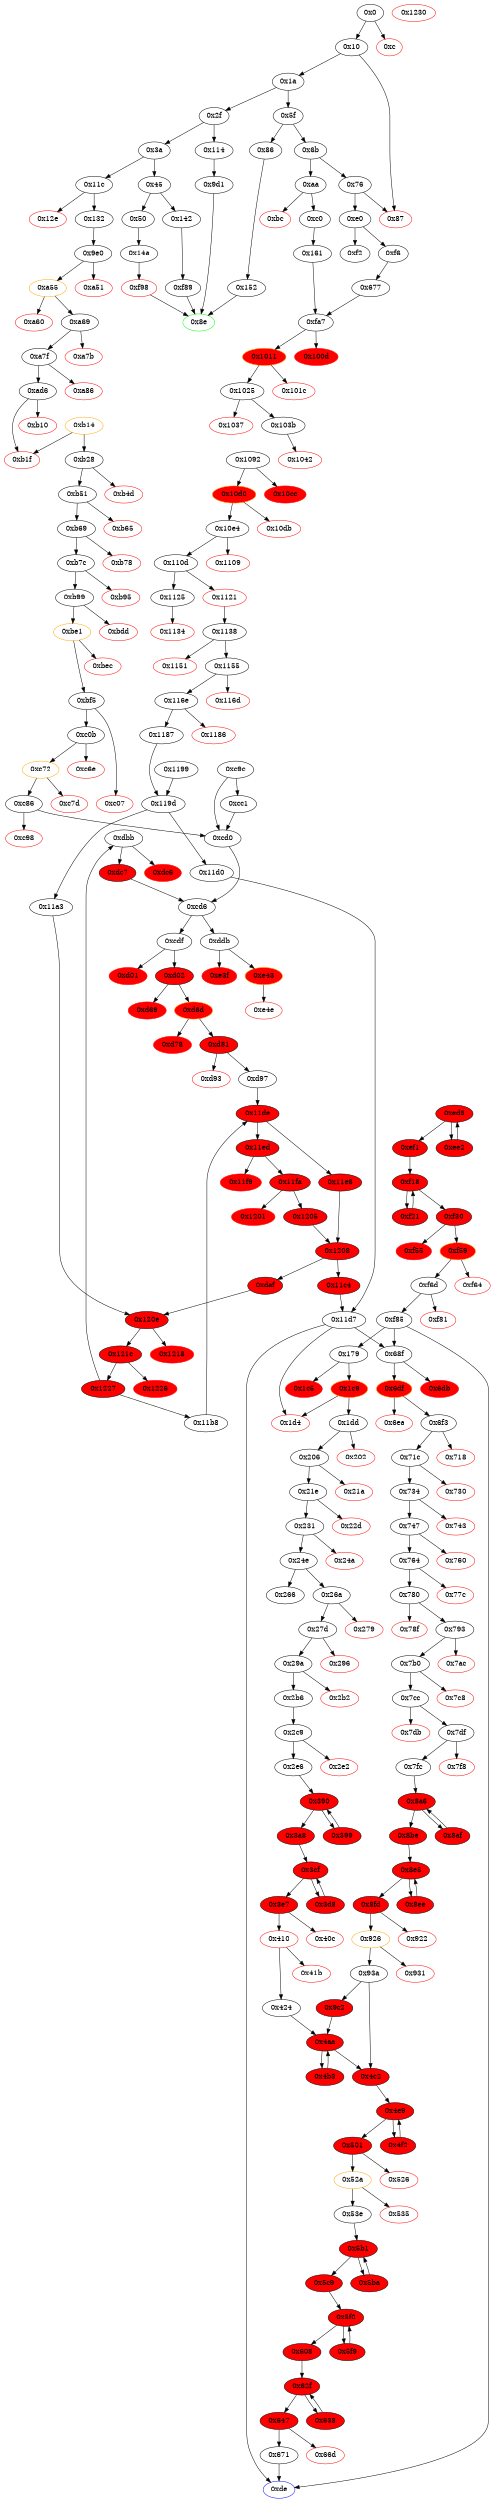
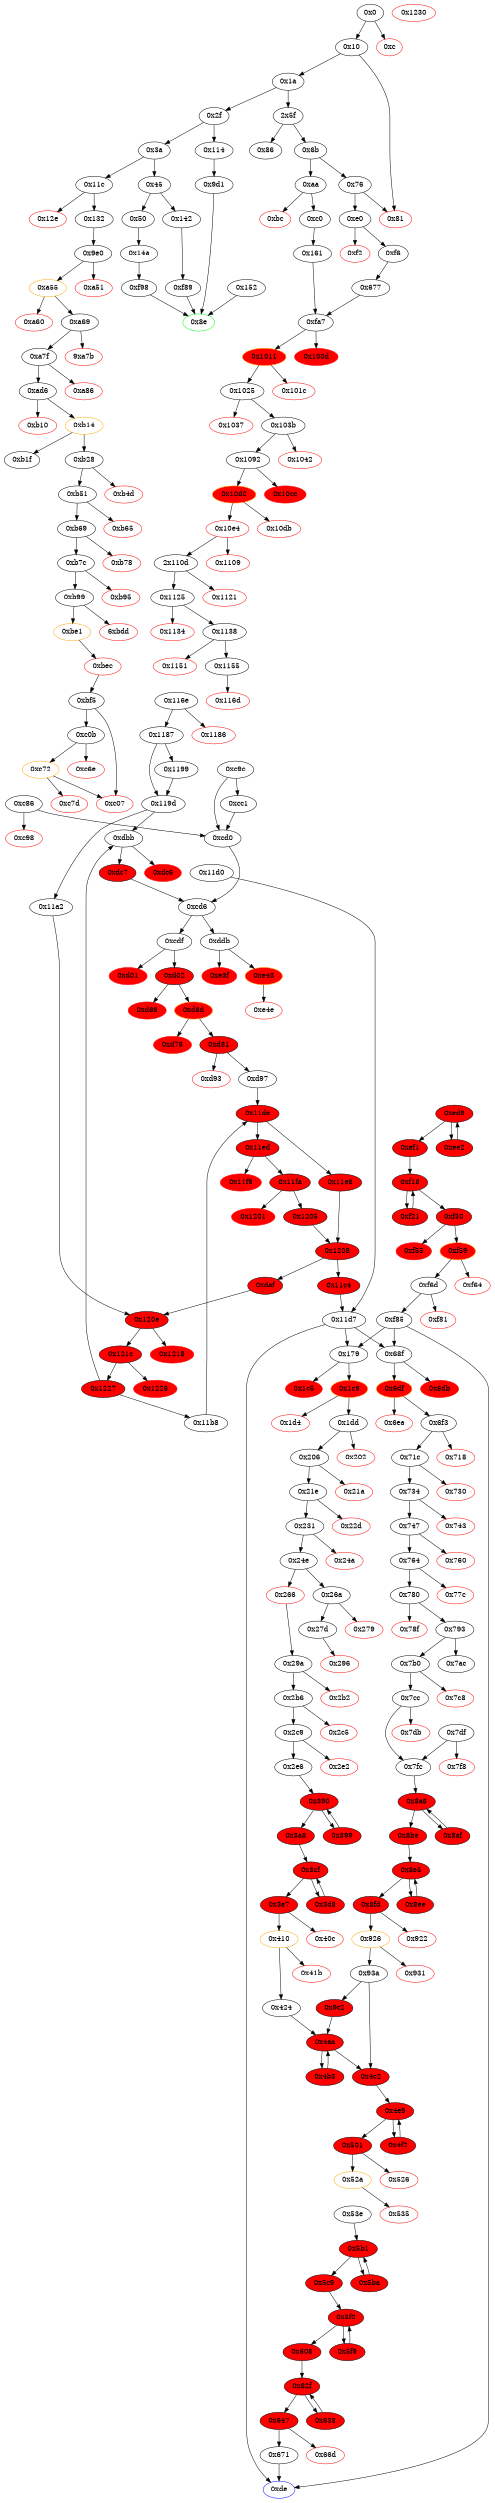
  strict digraph {
    node [fillcolor=white style=filled]
    "0x1134" [color=red]
    "0x202" [color=red]
    "0x78f" [color=red]
    "0x161"
    "0xfa7"
    "0x100d" [color=red fillcolor=red]
    "0x1011" [color=orange fillcolor=red]
    "0xbc" [color=red]
    "0xaa"
    "0xc0"
    "0xb10" [color=red]
    "0x8e" [color=green]
-   "0xf98" [color=red]
+   "0xf98"
    "0xc7d" [color=red]
    "0x1151" [color=red]
    "0x1138"
    "0x1155"
    "0x116d" [color=red]
    "0x116e"
    "0xd6d" [color=orange fillcolor=red]
    "0xd81" [fillcolor=red]
    "0xd78" [color=red fillcolor=red]
    "0xd97"
    "0xd93" [color=red]
    "0x11fa" [fillcolor=red]
    "0x1201" [color=red fillcolor=red]
    "0x1205" [fillcolor=red]
    "0x1208" [fillcolor=red]
-   "0x5f"
+   "0x5f" [label="2x5f"]
    "0x86"
    "0x6b"
    "0x152"
    "0x76"
    "0x114"
    "0x9d1"
    "0xc" [color=red]
    "0x11de" [fillcolor=red]
    "0xe43" [color=orange fillcolor=red]
    "0xe4e" [color=red]
-   "0xa7b" [color=red]
+   "0xa7b" [color=red label="9xa7b"]
    "0xa69"
    "0xa7f"
    "0xa86" [color=red]
    "0xad6"
    "0x2f"
    "0x3a"
    "0x45"
    "0x11c"
    "0x1125"
    "0x66d" [color=red]
    "0x8a6" [fillcolor=red]
    "0x8be" [fillcolor=red]
    "0x8af" [fillcolor=red]
    "0x8e5" [fillcolor=red]
    "0x27d"
    "0x29a"
    "0x296" [color=red]
    "0x2b2" [color=red]
    "0x2b6"
    "0x77c" [color=red]
    "0x764"
    "0x780"
    "0x793"
    "0x101c" [color=red]
    "0x608" [fillcolor=red]
    "0x62f" [fillcolor=red]
    "0x647" [fillcolor=red]
    "0x638" [fillcolor=red]
    "0x922" [color=red]
    "0x535" [color=red]
    "0xef1" [fillcolor=red]
    "0xf18" [fillcolor=red]
    "0xf21" [fillcolor=red]
    "0xf30" [fillcolor=red]
    "0xc98" [color=red]
    "0xc86"
    "0xcd0"
    "0xc9c"
    "0xcc1"
    "0x121c" [fillcolor=red]
    "0x1226" [color=red fillcolor=red]
    "0x1227" [fillcolor=red]
    "0xdbb"
    "0x11b8"
    "0x1d4" [color=red]
-   "0x266" [color=black]
+   "0x266" [color=red]
    "0xdc6" [color=red fillcolor=red]
    "0x11e6" [fillcolor=red]
    "0x11ed" [fillcolor=red]
    "0xf6d"
    "0xf85"
    "0xf81" [color=red]
    "0xde" [color=blue]
    "0x68f"
    "0x179"
    "0x7fc"
    "0x390" [fillcolor=red]
    "0x399" [fillcolor=red]
    "0x3a8" [fillcolor=red]
    "0x3cf" [fillcolor=red]
    "0x0"
    "0x10"
    "0x1a"
-   "0x81" [color=red label="0x87"]
+   "0x81" [color=red]
    "0x41b" [color=red]
    "0xee2" [fillcolor=red]
    "0xed9" [fillcolor=red]
    "0x22d" [color=red]
    "0x671"
    "0x71c"
    "0x734"
    "0x730" [color=red]
    "0x747"
    "0x743" [color=red]
    "0x2c9"
    "0x2e6"
    "0x2e2" [color=red]
    "0x1230" [color=red]
    "0xb4d" [color=red]
    "0x760" [color=red]
    "0xf55" [color=red fillcolor=red]
    "0x718" [color=red]
    "0x24a" [color=red]
    "0xa60" [color=red]
+   "0x2c5" [color=red]
    "0x4f2" [fillcolor=red]
    "0x4e9" [fillcolor=red]
    "0x501" [fillcolor=red]
    "0x9c2" [fillcolor=red]
    "0x4aa" [fillcolor=red]
    "0x4b3" [fillcolor=red]
    "0x4c2" [fillcolor=red]
    "0x8fd" [fillcolor=red]
    "0x8ee" [fillcolor=red]
    "0x926" [color=orange]
    "0x11f9" [color=red fillcolor=red]
    "0x1c9" [color=orange fillcolor=red]
    "0x1dd"
    "0x206"
-   "0xbdd" [color=red]
+   "0xbdd" [color=red label="6xbdd"]
    "0xb99"
    "0xbe1" [color=orange]
    "0xbf5"
    "0xbec" [color=red]
    "0x1042" [color=red]
    "0x103b"
    "0x1092"
    "0x10d0" [color=orange fillcolor=red]
    "0x10cc" [color=red fillcolor=red]
    "0xd01" [color=red fillcolor=red]
    "0xc0b"
    "0xc07" [color=red]
    "0xc72" [color=orange]
    "0xc6e" [color=red]
    "0x10db" [color=red]
    "0x1187"
    "0x1199"
    "0x119d"
    "0x11d0"
-   "0x11a3"
+   "0x11a3" [label="0x11a2"]
    "0x526" [color=red]
    "0x52a" [color=orange]
    "0x53e"
    "0xdc7" [fillcolor=red]
    "0xcd6"
    "0xb65" [color=red]
    "0xb51"
    "0xb69"
    "0xb78" [color=red]
    "0xb7c"
    "0x7b0"
    "0x7cc"
    "0x7c8" [color=red]
    "0x7df"
    "0x7db" [color=red]
    "0x6f3"
    "0x11d7"
    "0x6df" [color=orange fillcolor=red]
    "0x6db" [color=red fillcolor=red]
    "0x1c5" [color=red fillcolor=red]
    "0x6ea" [color=red]
    "0x7f8" [color=red]
    "0x424"
    "0x3d8" [fillcolor=red]
    "0x3e7" [fillcolor=red]
    "0x21a" [color=red]
    "0x21e"
    "0xcdf"
    "0xd02" [fillcolor=red]
    "0xd69" [color=red fillcolor=red]
    "0x1037" [color=red]
    "0xe3f" [color=red fillcolor=red]
    "0xb14" [color=orange]
    "0xb28"
-   "0xb1f" [color=red]
+   "0xb1f" [color=black]
    "0xddb"
    "0x40c" [color=red]
-   "0x410" [color=red]
+   "0x410" [color=orange]
    "0x142"
    "0xf89"
-   "0x10e4"
-   "0x110d"
+   "0x10e4" [color=red]
+   "0x110d" [label="2x110d"]
    "0x1109" [color=red]
    "0x1121" [color=red]
    "0x93a"
    "0x931" [color=red]
-   "0x7ac" [color=red]
+   "0x7ac" [color=black]
    "0xb95" [color=red]
    "0x231"
    "0xf59" [color=orange fillcolor=red]
    "0x5b1" [fillcolor=red]
    "0x5ba" [fillcolor=red]
    "0x5c9" [fillcolor=red]
    "0x5f0" [fillcolor=red]
    "0x24e"
    "0x50"
    "0x14a"
    "0x1186" [color=red]
    "0x677"
    "0xdaf" [fillcolor=red]
    "0x11c4" [fillcolor=red]
    "0x120e" [fillcolor=red]
    "0x12e" [color=red]
    "0x132"
    "0xe0"
    "0xa55" [color=orange]
    "0x9e0"
    "0xa51" [color=red]
    "0x5f9" [fillcolor=red]
    "0xf64" [color=red]
    "0x26a"
    "0x279" [color=red]
    "0x1025"
    "0x1218" [color=red fillcolor=red]
-   "0xf2" [color=black]
+   "0xf2" [color=red]
    "0xf6"
    "0x161" -> "0xfa7"
    "0xfa7" -> "0x100d"
    "0xfa7" -> "0x1011"
    "0x1011" -> "0x101c"
    "0x1011" -> "0x1025"
    "0xaa" -> "0xbc"
    "0xaa" -> "0xc0"
    "0xc0" -> "0x161"
    "0xf98" -> "0x8e"
    "0x1138" -> "0x1151"
    "0x1138" -> "0x1155"
    "0x1155" -> "0x116d"
-   "0x1155" -> "0x116e"
    "0x116e" -> "0x1187"
    "0x116e" -> "0x1186"
    "0xd6d" -> "0xd81"
    "0xd6d" -> "0xd78"
    "0xd81" -> "0xd97"
    "0xd81" -> "0xd93"
    "0xd97" -> "0x11de"
    "0x11fa" -> "0x1201"
    "0x11fa" -> "0x1205"
    "0x1205" -> "0x1208"
    "0x1208" -> "0xdaf"
    "0x1208" -> "0x11c4"
    "0x5f" -> "0x86"
    "0x5f" -> "0x6b"
-   "0x86" -> "0x152"
    "0x6b" -> "0xaa"
    "0x6b" -> "0x76"
    "0x152" -> "0x8e"
    "0x76" -> "0x81"
    "0x76" -> "0xe0"
    "0x114" -> "0x9d1"
    "0x9d1" -> "0x8e"
    "0x11de" -> "0x11e6"
    "0x11de" -> "0x11ed"
    "0xe43" -> "0xe4e"
    "0xa69" -> "0xa7b"
    "0xa69" -> "0xa7f"
    "0xa7f" -> "0xa86"
    "0xa7f" -> "0xad6"
    "0xad6" -> "0xb10"
-   "0xad6" -> "0xb1f"
+   "0xad6" -> "0xb14"
    "0x2f" -> "0x114"
    "0x2f" -> "0x3a"
    "0x3a" -> "0x45"
    "0x3a" -> "0x11c"
    "0x45" -> "0x142"
    "0x45" -> "0x50"
    "0x11c" -> "0x12e"
    "0x11c" -> "0x132"
    "0x1125" -> "0x1134"
-   "0x1121" -> "0x1138"
+   "0x1125" -> "0x1138"
    "0x8a6" -> "0x8be"
    "0x8a6" -> "0x8af"
    "0x8be" -> "0x8e5"
    "0x8af" -> "0x8a6"
    "0x8e5" -> "0x8fd"
    "0x8e5" -> "0x8ee"
-   "0x27d" -> "0x29a"
+   "0x266" -> "0x29a"
    "0x27d" -> "0x296"
    "0x29a" -> "0x2b2"
    "0x29a" -> "0x2b6"
    "0x2b6" -> "0x2c9"
+   "0x2b6" -> "0x2c5"
    "0x764" -> "0x77c"
    "0x764" -> "0x780"
    "0x780" -> "0x78f"
    "0x780" -> "0x793"
    "0x793" -> "0x7b0"
    "0x793" -> "0x7ac"
    "0x608" -> "0x62f"
    "0x62f" -> "0x647"
    "0x62f" -> "0x638"
    "0x647" -> "0x66d"
    "0x647" -> "0x671"
    "0x638" -> "0x62f"
    "0xef1" -> "0xf18"
    "0xf18" -> "0xf21"
    "0xf18" -> "0xf30"
    "0xf21" -> "0xf18"
    "0xf30" -> "0xf55"
    "0xf30" -> "0xf59"
    "0xc86" -> "0xc98"
    "0xc86" -> "0xcd0"
    "0xcd0" -> "0xcd6"
    "0xc9c" -> "0xcd0"
    "0xc9c" -> "0xcc1"
    "0xcc1" -> "0xcd0"
    "0x121c" -> "0x1226"
    "0x121c" -> "0x1227"
    "0x1227" -> "0xdbb"
    "0x1227" -> "0x11b8"
    "0xdbb" -> "0xdc6"
    "0xdbb" -> "0xdc7"
    "0x11b8" -> "0x11de"
    "0x11e6" -> "0x1208"
    "0x11ed" -> "0x11fa"
    "0x11ed" -> "0x11f9"
    "0xf6d" -> "0xf85"
    "0xf6d" -> "0xf81"
    "0xf85" -> "0xde"
    "0xf85" -> "0x68f"
    "0xf85" -> "0x179"
    "0x68f" -> "0x6df"
    "0x68f" -> "0x6db"
    "0x179" -> "0x1c9"
    "0x179" -> "0x1c5"
    "0x7fc" -> "0x8a6"
    "0x390" -> "0x399"
    "0x390" -> "0x3a8"
    "0x399" -> "0x390"
    "0x3a8" -> "0x3cf"
    "0x3cf" -> "0x3d8"
    "0x3cf" -> "0x3e7"
    "0x0" -> "0xc"
    "0x0" -> "0x10"
    "0x10" -> "0x1a"
    "0x10" -> "0x81"
    "0x1a" -> "0x5f"
    "0x1a" -> "0x2f"
    "0xee2" -> "0xed9"
    "0xed9" -> "0xef1"
    "0xed9" -> "0xee2"
    "0x671" -> "0xde"
    "0x71c" -> "0x734"
    "0x71c" -> "0x730"
    "0x734" -> "0x747"
    "0x734" -> "0x743"
    "0x747" -> "0x764"
    "0x747" -> "0x760"
    "0x2c9" -> "0x2e6"
    "0x2c9" -> "0x2e2"
    "0x2e6" -> "0x390"
    "0x4f2" -> "0x4e9"
    "0x4e9" -> "0x4f2"
    "0x4e9" -> "0x501"
    "0x501" -> "0x526"
    "0x501" -> "0x52a"
    "0x9c2" -> "0x4aa"
    "0x4aa" -> "0x4b3"
    "0x4aa" -> "0x4c2"
    "0x4b3" -> "0x4aa"
    "0x4c2" -> "0x4e9"
    "0x8fd" -> "0x922"
    "0x8fd" -> "0x926"
    "0x8ee" -> "0x8e5"
    "0x926" -> "0x93a"
    "0x926" -> "0x931"
    "0x1c9" -> "0x1d4"
    "0x1c9" -> "0x1dd"
    "0x1dd" -> "0x202"
    "0x1dd" -> "0x206"
    "0x206" -> "0x21a"
    "0x206" -> "0x21e"
    "0xb99" -> "0xbdd"
    "0xb99" -> "0xbe1"
-   "0xbe1" -> "0xbf5"
+   "0xbec" -> "0xbf5"
    "0xbe1" -> "0xbec"
    "0xbf5" -> "0xc0b"
    "0xbf5" -> "0xc07"
    "0x103b" -> "0x1042"
+   "0x103b" -> "0x1092"
    "0x1092" -> "0x10d0"
    "0x1092" -> "0x10cc"
    "0x10d0" -> "0x10db"
    "0x10d0" -> "0x10e4"
    "0xc0b" -> "0xc72"
    "0xc0b" -> "0xc6e"
    "0xc72" -> "0xc7d"
-   "0xc72" -> "0xc86"
+   "0xc72" -> "0xc07"
+   "0x1187" -> "0x1199"
    "0x1187" -> "0x119d"
    "0x1199" -> "0x119d"
-   "0x119d" -> "0x11d0"
+   "0x119d" -> "0xdbb"
    "0x119d" -> "0x11a3"
    "0x11d0" -> "0x11d7"
    "0x11a3" -> "0x120e"
    "0x52a" -> "0x535"
-   "0x52a" -> "0x53e"
    "0x53e" -> "0x5b1"
    "0xdc7" -> "0xcd6"
    "0xcd6" -> "0xcdf"
    "0xcd6" -> "0xddb"
    "0xb51" -> "0xb65"
    "0xb51" -> "0xb69"
    "0xb69" -> "0xb78"
    "0xb69" -> "0xb7c"
    "0xb7c" -> "0xb99"
    "0xb7c" -> "0xb95"
    "0x7b0" -> "0x7cc"
    "0x7b0" -> "0x7c8"
-   "0x7cc" -> "0x7df"
+   "0x7cc" -> "0x7fc"
    "0x7cc" -> "0x7db"
    "0x7df" -> "0x7fc"
    "0x7df" -> "0x7f8"
    "0x6f3" -> "0x71c"
    "0x6f3" -> "0x718"
    "0x11d7" -> "0xde"
    "0x11d7" -> "0x68f"
-   "0x11d7" -> "0x1d4"
+   "0x11d7" -> "0x179"
    "0x6df" -> "0x6f3"
    "0x6df" -> "0x6ea"
    "0x424" -> "0x4aa"
    "0x3d8" -> "0x3cf"
    "0x3e7" -> "0x40c"
    "0x3e7" -> "0x410"
    "0x21e" -> "0x22d"
    "0x21e" -> "0x231"
    "0xcdf" -> "0xd01"
    "0xcdf" -> "0xd02"
    "0xd02" -> "0xd6d"
    "0xd02" -> "0xd69"
    "0xb14" -> "0xb28"
    "0xb14" -> "0xb1f"
    "0xb28" -> "0xb4d"
    "0xb28" -> "0xb51"
    "0xddb" -> "0xe43"
    "0xddb" -> "0xe3f"
    "0x410" -> "0x41b"
    "0x410" -> "0x424"
    "0x142" -> "0xf89"
    "0xf89" -> "0x8e"
    "0x10e4" -> "0x110d"
    "0x10e4" -> "0x1109"
    "0x110d" -> "0x1125"
    "0x110d" -> "0x1121"
    "0x93a" -> "0x9c2"
    "0x93a" -> "0x4c2"
    "0x231" -> "0x24a"
    "0x231" -> "0x24e"
    "0xf59" -> "0xf6d"
    "0xf59" -> "0xf64"
    "0x5b1" -> "0x5ba"
    "0x5b1" -> "0x5c9"
    "0x5ba" -> "0x5b1"
    "0x5c9" -> "0x5f0"
    "0x5f0" -> "0x608"
    "0x5f0" -> "0x5f9"
    "0x24e" -> "0x266"
    "0x24e" -> "0x26a"
    "0x50" -> "0x14a"
    "0x14a" -> "0xf98"
    "0x677" -> "0xfa7"
    "0xdaf" -> "0x120e"
    "0x11c4" -> "0x11d7"
    "0x120e" -> "0x121c"
    "0x120e" -> "0x1218"
    "0x132" -> "0x9e0"
    "0xe0" -> "0xf2"
    "0xe0" -> "0xf6"
    "0xa55" -> "0xa69"
    "0xa55" -> "0xa60"
    "0x9e0" -> "0xa55"
    "0x9e0" -> "0xa51"
    "0x5f9" -> "0x5f0"
    "0x26a" -> "0x27d"
    "0x26a" -> "0x279"
    "0x1025" -> "0x103b"
    "0x1025" -> "0x1037"
    "0xf6" -> "0x677"
  }
